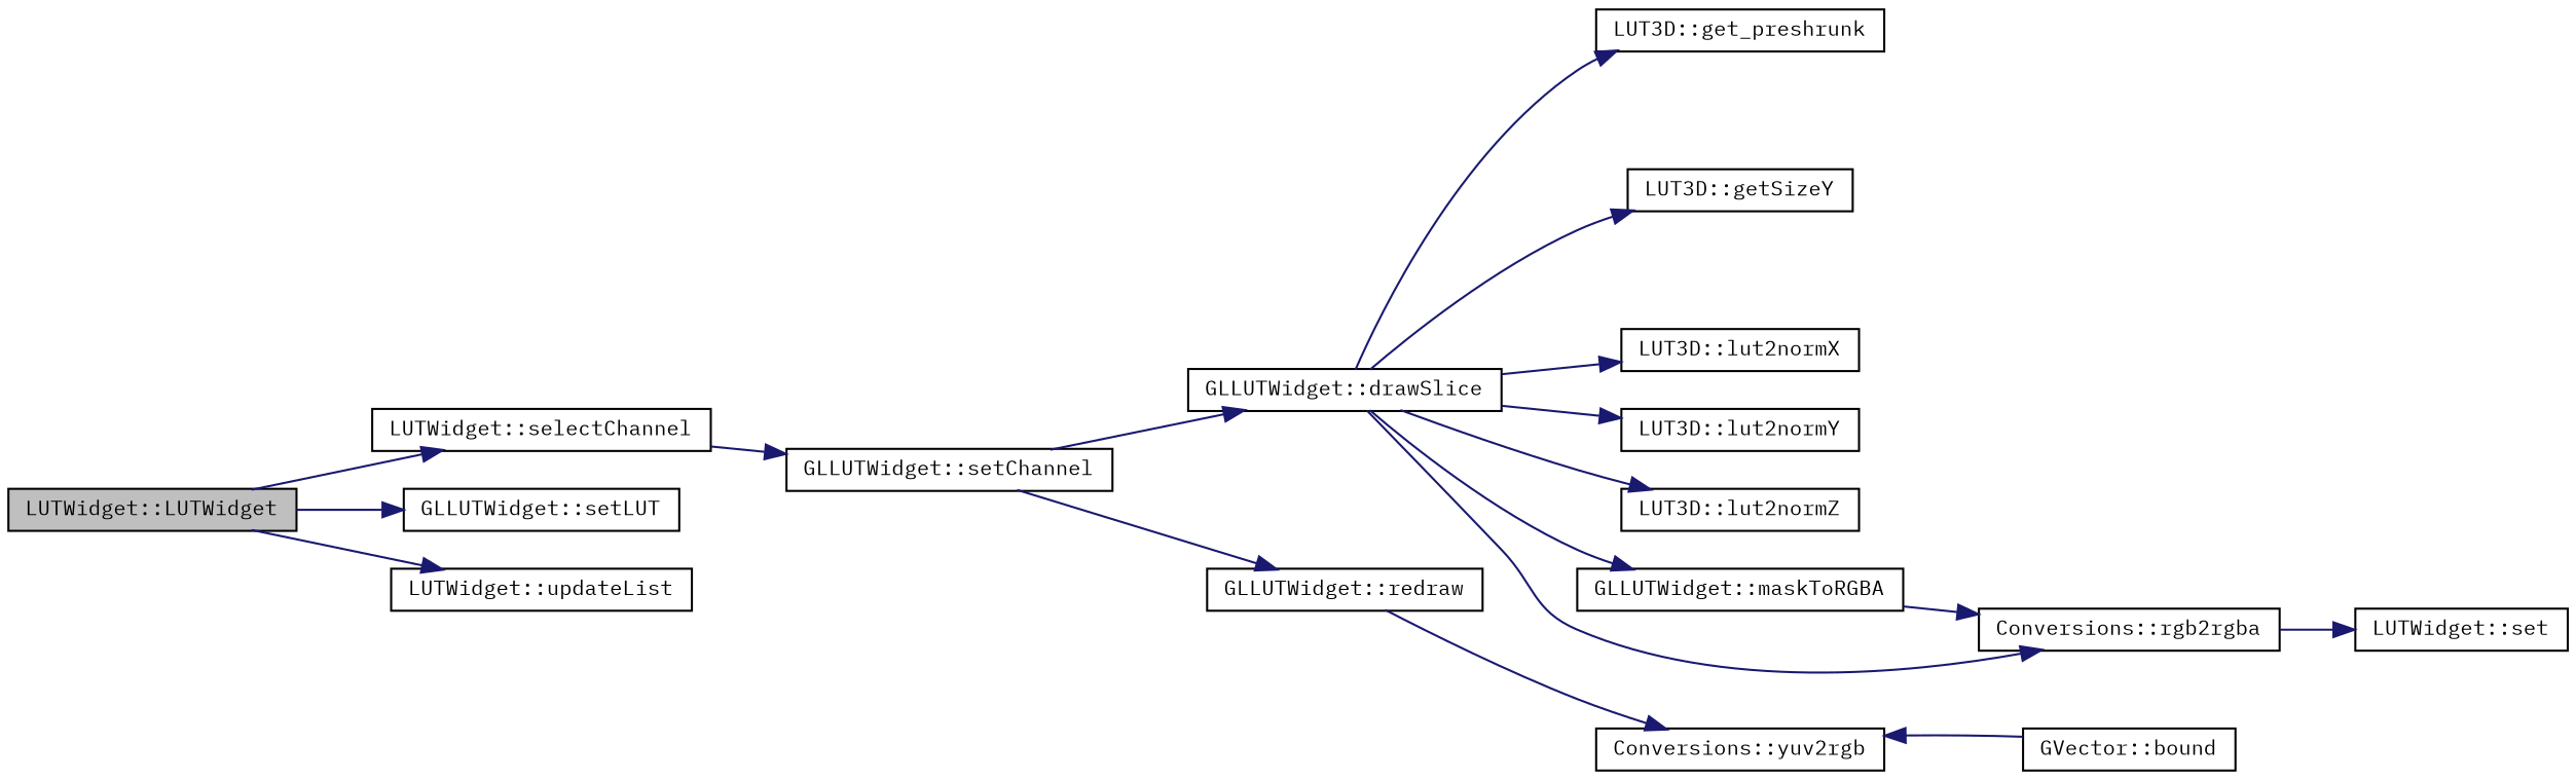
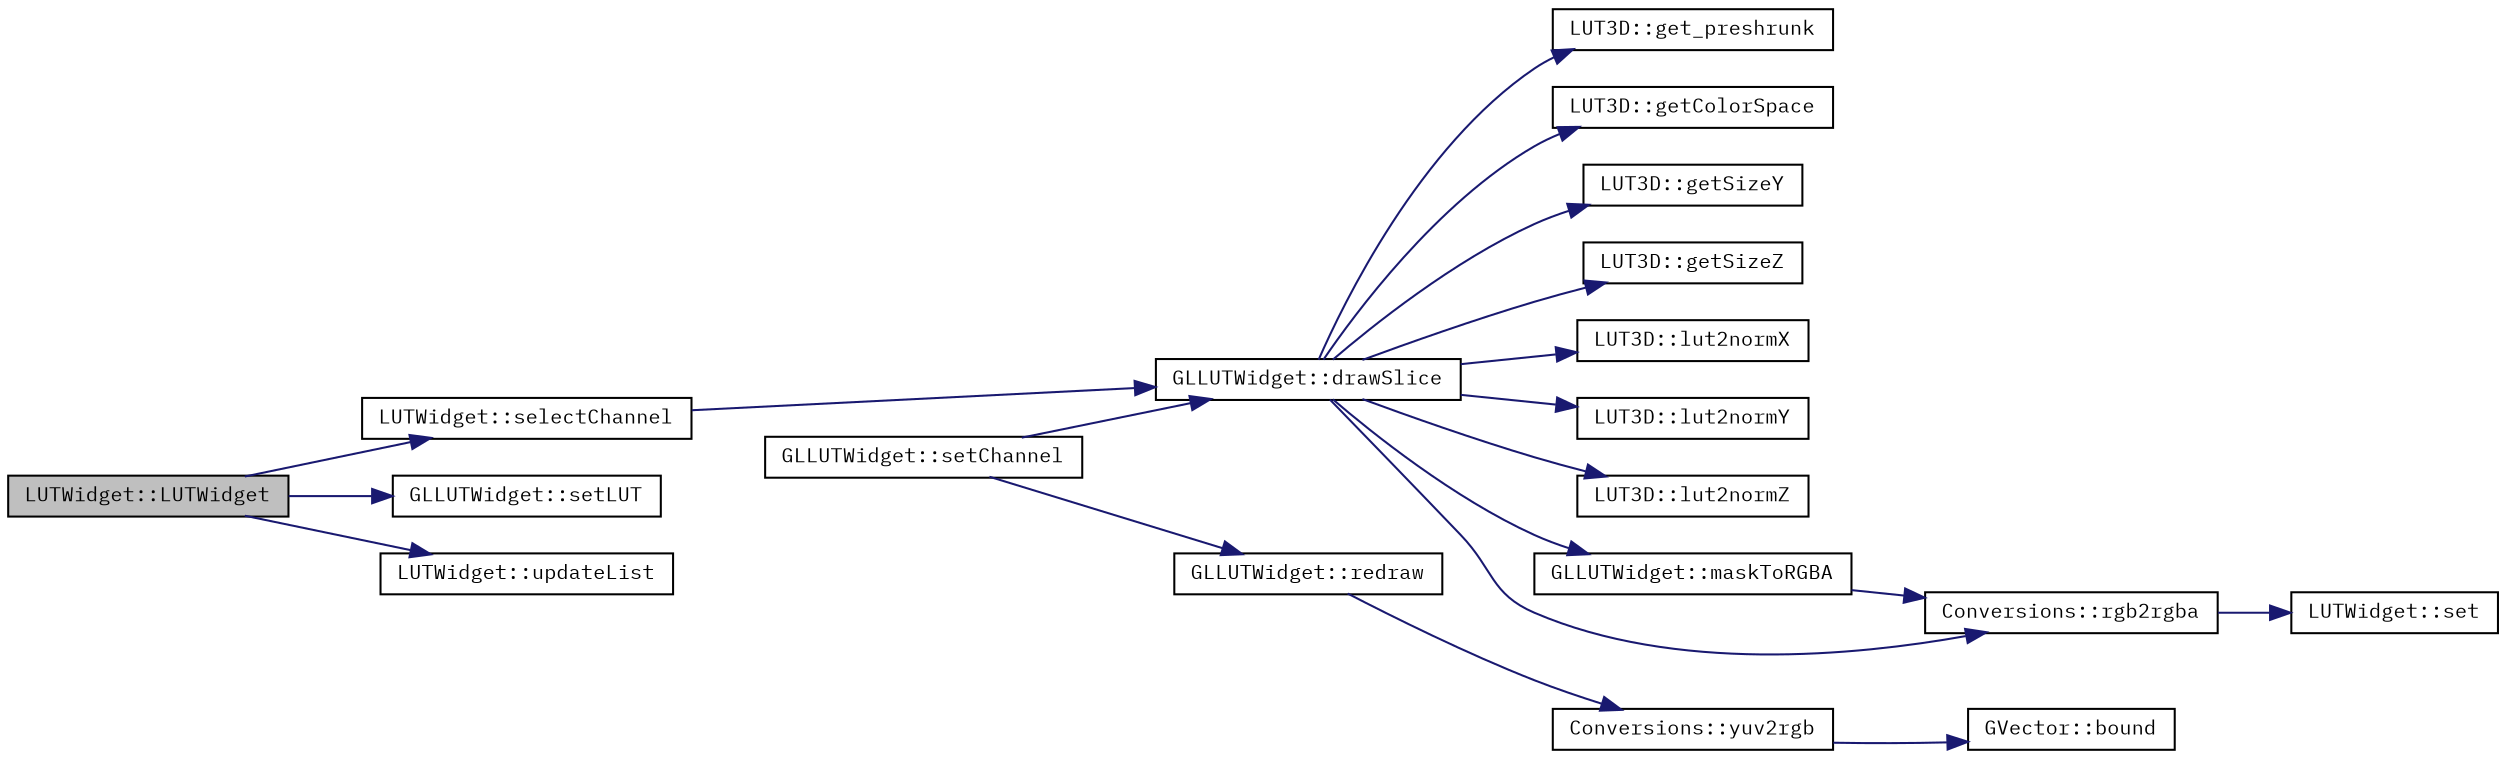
  digraph {
    fontname="IBM Plex Mono"
    rankdir=LR
    node [color=black fillcolor=white fontname="IBM Plex Mono" fontsize=10 shape=record style=filled]
    edge [color=midnightblue fontname="IBM Plex Mono" fontsize=10 labelfontname=Helvetica labelfontsize=10 style=solid]
    n1 [fillcolor=grey75 fontcolor=black height=0.2 label="LUTWidget::LUTWidget" width=0.4]
    n2 [height=0.2 label="LUTWidget::selectChannel" width=0.4]
    n3 [height=0.2 label="GLLUTWidget::setLUT" width=0.4]
    n4 [height=0.2 label="LUTWidget::updateList" width=0.4]
    n5 [height=0.2 label="GLLUTWidget::setChannel" width=0.4]
    n6 [height=0.2 label="GLLUTWidget::drawSlice" width=0.4]
    n7 [height=0.2 label="GLLUTWidget::redraw" width=0.4]
    n8 [height=0.2 label="LUT3D::get_preshrunk" width=0.4]
+   n9 [height=0.2 label="LUT3D::getColorSpace" width=0.4]
    n10 [height=0.2 label="LUT3D::getSizeY" width=0.4]
+   n11 [height=0.2 label="LUT3D::getSizeZ" width=0.4]
    n12 [height=0.2 label="LUT3D::lut2normX" width=0.4]
    n13 [height=0.2 label="LUT3D::lut2normY" width=0.4]
    n14 [height=0.2 label="LUT3D::lut2normZ" width=0.4]
    n15 [height=0.2 label="GLLUTWidget::maskToRGBA" width=0.4]
    n16 [height=0.2 label="Conversions::rgb2rgba" width=0.4]
    n17 [height=0.2 label="Conversions::yuv2rgb" width=0.4]
    n18 [height=0.2 label="LUTWidget::set" width=0.4]
    n19 [height=0.2 label="GVector::bound" width=0.4]
    n1 -> n2
    n1 -> n3
    n1 -> n4
-   n2 -> n5
+   n2 -> n6
    n5 -> n6
    n5 -> n7
    n6 -> n8
+   n6 -> n9
    n6 -> n10
+   n6 -> n11
    n6 -> n12
    n6 -> n13
    n6 -> n14
    n6 -> n15
    n6 -> n16
    n7 -> n17
    n15 -> n16
    n16 -> n18
-   n19 -> n17
+   n17 -> n19
  }
